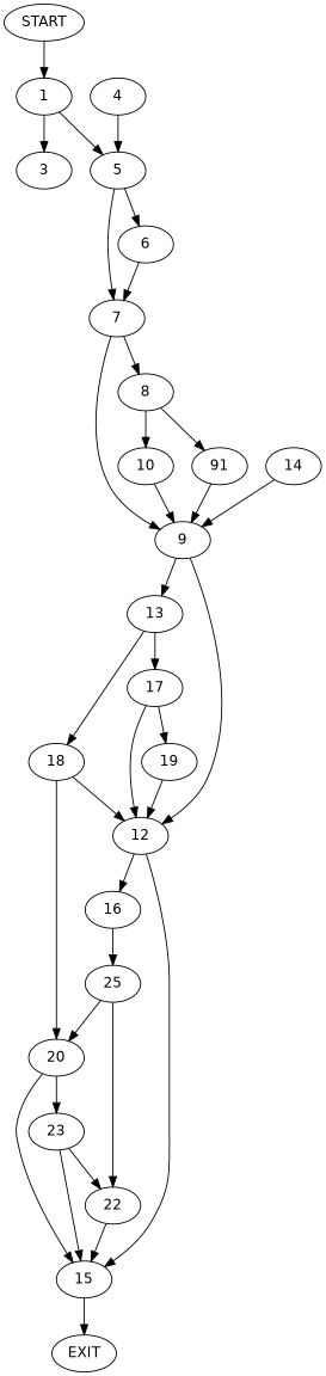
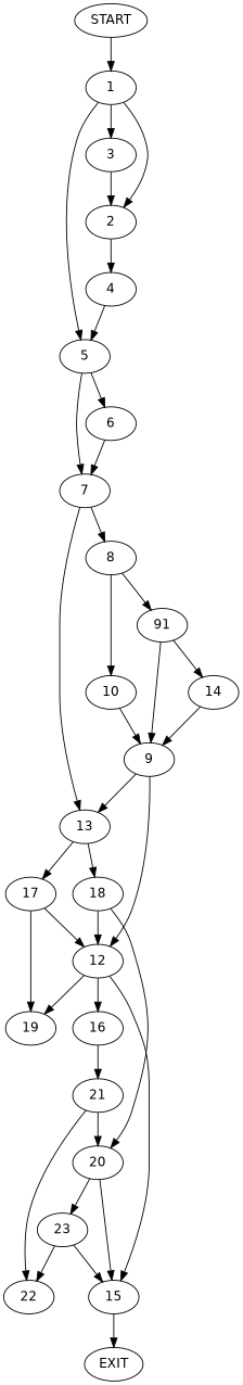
  digraph {
    fontname="DejaVu Sans"
    node [fontname="DejaVu Sans"]
    edge [fontname="DejaVu Sans"]
    n1 [label=START]
    1
+   2
    3
    5
    n6 [label=EXIT]
    4
    6
    7
    8
    9
    10
    n13 [label=91]
    12
    13
    14
    15
    16
    17
    18
-   21 [label=25]
+   21
    19
    20
    23
    22
    n1 -> 1
+   1 -> 2
    1 -> 3
    1 -> 5
+   2 -> 4
+   3 -> 2
    5 -> 6
    5 -> 7
    4 -> 5
    6 -> 7
    7 -> 8
-   7 -> 9
+   7 -> 13
    8 -> 10
    8 -> n13
    9 -> 12
    9 -> 13
    10 -> 9
    n13 -> 9
+   n13 -> 14
    12 -> 15
    12 -> 16
    13 -> 17
    13 -> 18
    14 -> 9
    15 -> n6
    16 -> 21
    17 -> 12
    17 -> 19
    18 -> 12
    18 -> 20
    21 -> 20
    21 -> 22
-   19 -> 12
+   12 -> 19
    20 -> 15
    20 -> 23
    23 -> 15
    23 -> 22
-   22 -> 15
  }
